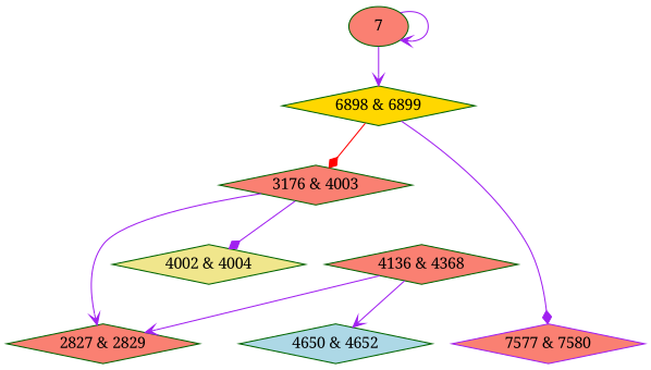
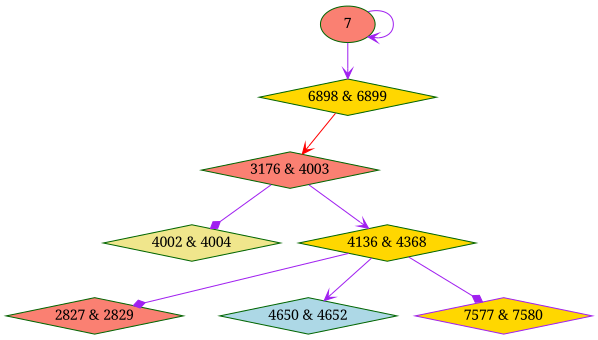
  digraph {
    fontname="Noto Serif"
    node [color=darkgreen fillcolor=salmon fontname="Noto Serif" shape=diamond style=filled]
    edge [arrowhead=vee color=purple fontname="Noto Serif"]
    n1 [label="2827 & 2829"]
    n2 [label="3176 & 4003"]
    n3 [fillcolor=khaki label="4002 & 4004"]
-   n4 [label="4136 & 4368"]
+   n4 [fillcolor=gold label="4136 & 4368"]
    n5 [fillcolor=lightblue label="4650 & 4652"]
    n6 [fillcolor=gold label="6898 & 6899"]
-   n7 [color=purple label="7577 & 7580"]
+   n7 [color=purple fillcolor=gold label="7577 & 7580"]
    7 [shape=""]
    n2 -> n3 [arrowhead=diamond]
-   n2 -> n1
-   n4 -> n1
+   n2 -> n4
+   n4 -> n1 [arrowhead=diamond]
    n4 -> n5
-   n6 -> n2 [arrowhead=diamond color=red]
-   n6 -> n7 [arrowhead=diamond]
+   n6 -> n2 [color=red]
+   n4 -> n7 [arrowhead=diamond]
    7 -> n6
    7 -> 7
  }
